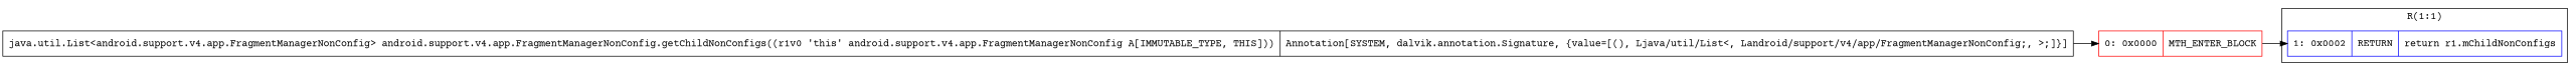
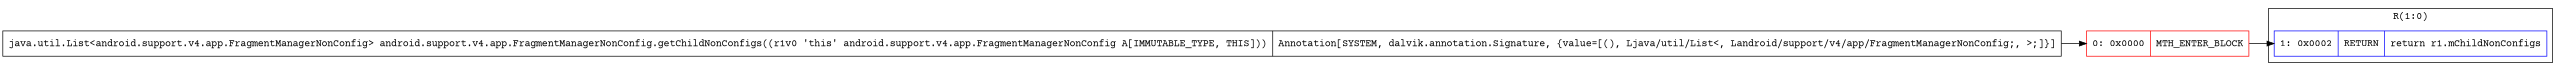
  digraph {
    rankdir=LR
    fontname="Courier Prime"
    node [shape=record fontname="Courier Prime"]
    edge [fontname="Courier Prime"]
    n1 [color=blue label="{1\:\ 0x0002|RETURN\l|return r1.mChildNonConfigs\l}"]
    n2 [color=red label="{0\:\ 0x0000|MTH_ENTER_BLOCK\l}"]
    n3 [label="{java.util.List\<android.support.v4.app.FragmentManagerNonConfig\> android.support.v4.app.FragmentManagerNonConfig.getChildNonConfigs((r1v0 'this' android.support.v4.app.FragmentManagerNonConfig A[IMMUTABLE_TYPE, THIS]))  | Annotation[SYSTEM, dalvik.annotation.Signature, \{value=[(), Ljava\/util\/List\<, Landroid\/support\/v4\/app\/FragmentManagerNonConfig;, \>;]\}]\l}"]
    subgraph cluster_1 {
-     label="R(1:1)"
+     label="R(1:0)"
      n1
    }
    n2 -> n1
    n3 -> n2
  }
